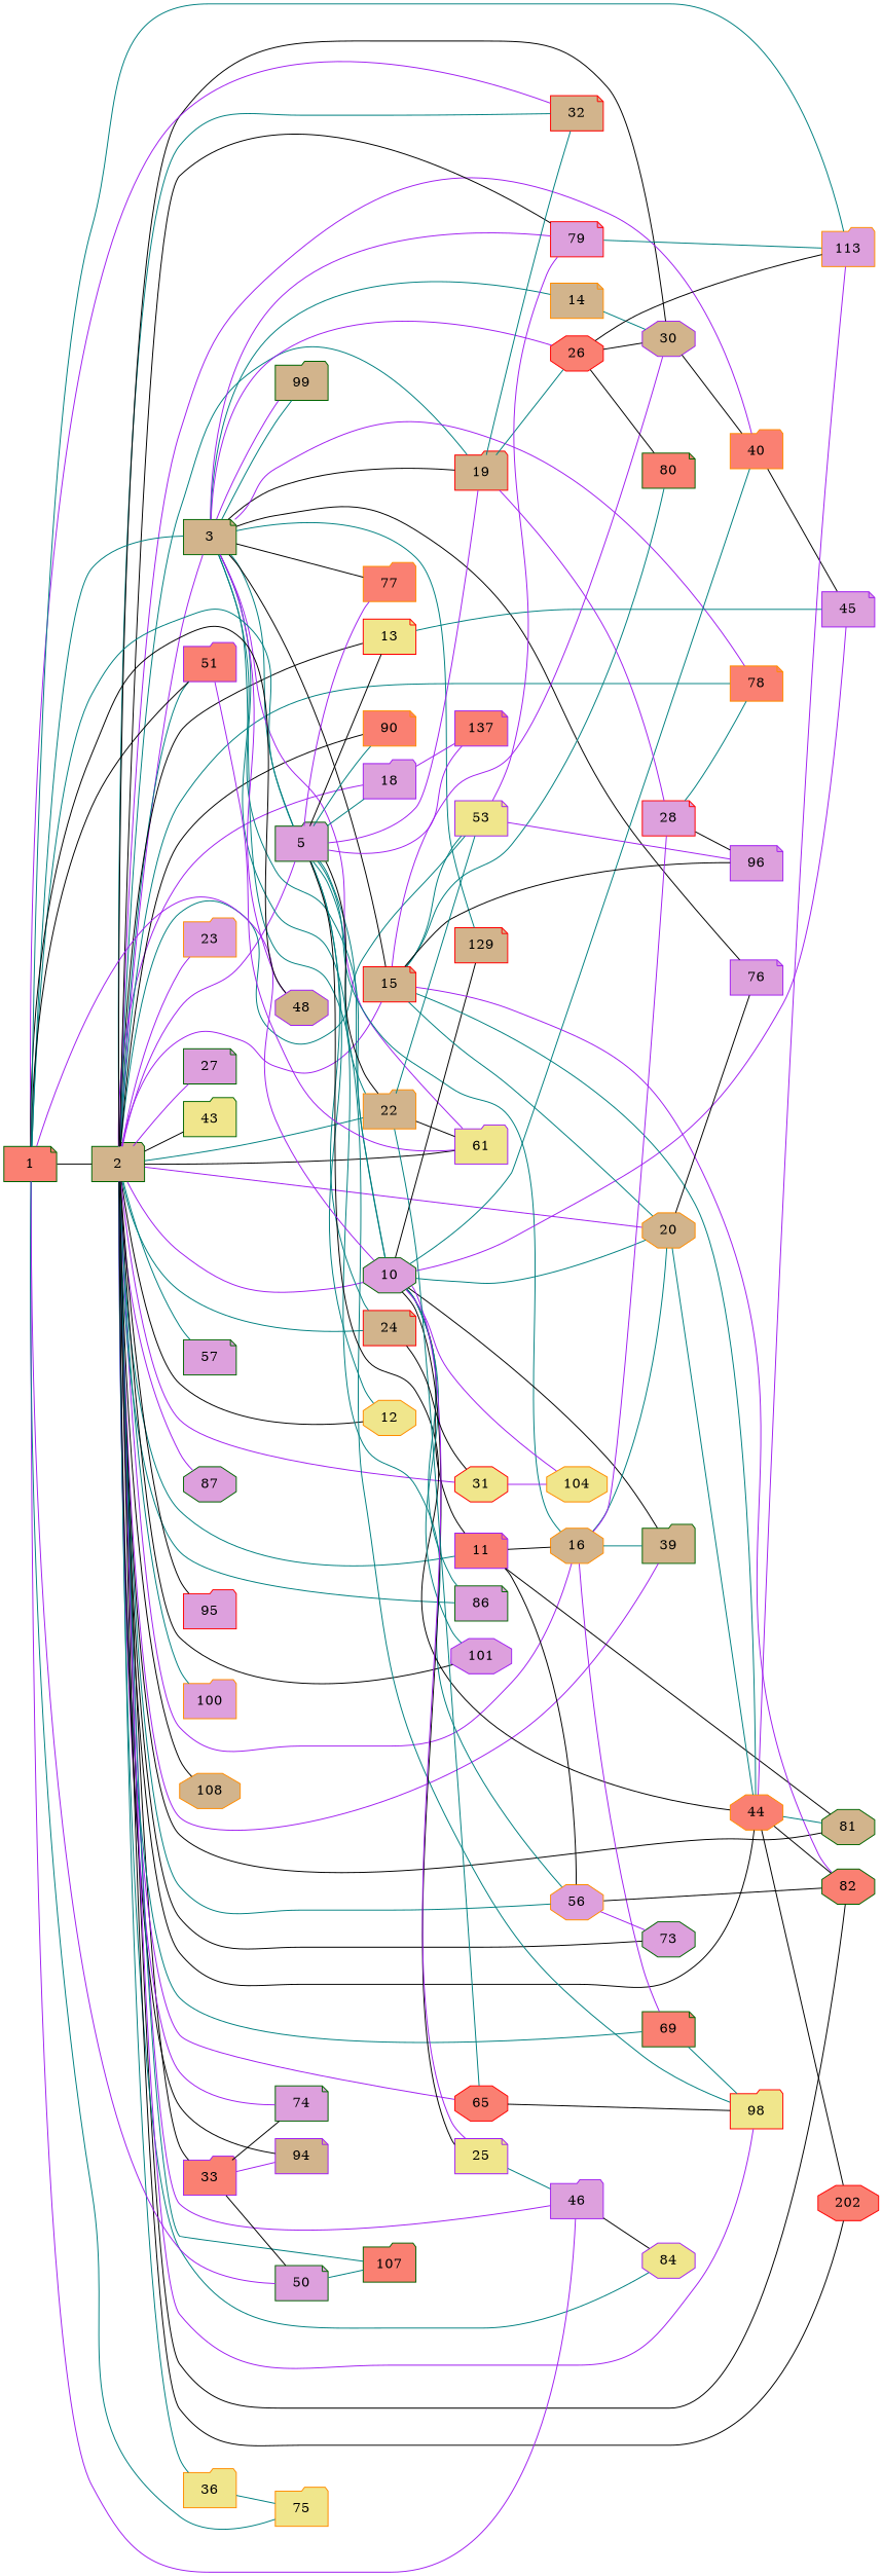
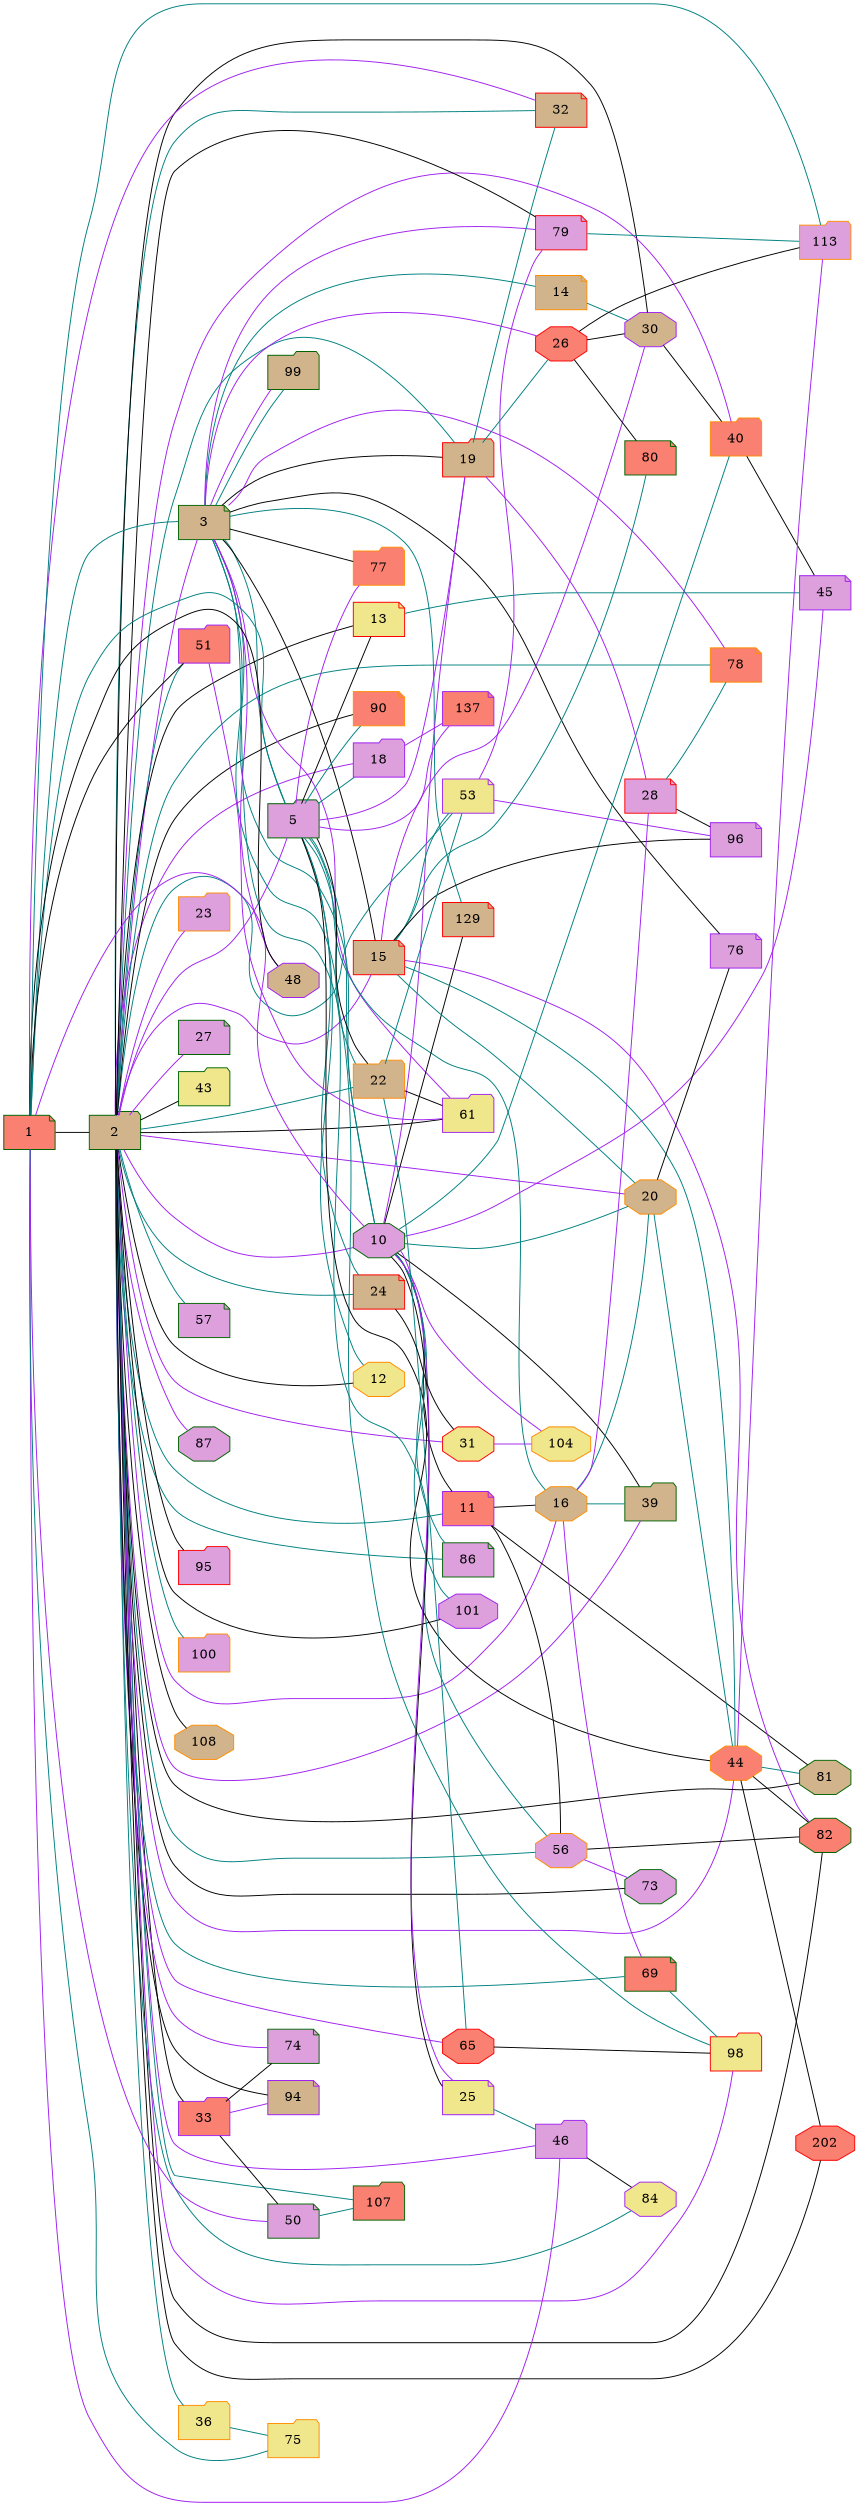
  graph {
    rankdir=LR
    node [color=darkgreen fillcolor=plum shape=note style=filled]
    edge [color=teal]
    2 [fillcolor=tan shape=folder super="+54+115+106+6+29+4"]
    3 [fillcolor=tan super="+7+21+34"]
    5 [shape=folder super="+110+83+92"]
    10 [shape=octagon super="+88+37"]
    32 [color=red fillcolor=tan super="+68"]
    46 [color=purple shape=folder super="+139"]
    51 [color=purple fillcolor=salmon shape=folder super="+93"]
    11 [color=purple fillcolor=salmon]
    12 [color=darkorange fillcolor=khaki shape=octagon]
    13 [color=red fillcolor=khaki super="+71+59+70"]
    15 [color=red fillcolor=tan super="+125+35"]
    16 [color=darkorange fillcolor=tan shape=octagon super="+17"]
    18 [color=purple shape=folder]
    19 [color=red fillcolor=tan shape=folder super="+111+105"]
    20 [color=darkorange fillcolor=tan shape=octagon super="+60+41"]
    22 [color=darkorange fillcolor=tan shape=folder]
    23 [color=darkorange shape=folder]
    24 [color=red fillcolor=tan]
    27
    30 [color=purple fillcolor=tan shape=octagon]
    31 [color=red fillcolor=khaki shape=octagon super="+52"]
    33 [color=purple fillcolor=salmon shape=folder]
    36 [color=darkorange fillcolor=khaki shape=folder super="+127"]
    39 [fillcolor=tan shape=folder super="+130"]
    40 [color=darkorange fillcolor=salmon shape=folder super="+67"]
    43 [fillcolor=khaki shape=folder super="+72"]
    44 [color=darkorange fillcolor=salmon shape=octagon super="+47+85"]
    53 [color=purple fillcolor=khaki]
    56 [color=darkorange shape=octagon super="+63"]
    57
    61 [color=purple fillcolor=khaki shape=folder super="+62"]
    65 [color=red fillcolor=salmon shape=octagon]
    69 [fillcolor=salmon]
    73 [shape=octagon]
    74
    78 [color=darkorange fillcolor=salmon super="+123"]
    79 [color=red super="+112"]
    81 [fillcolor=tan shape=octagon]
    82 [fillcolor=salmon shape=octagon super="+120+126"]
    84 [color=purple fillcolor=khaki shape=octagon]
    86
    87 [shape=octagon]
    90 [color=darkorange fillcolor=salmon]
    94 [color=purple fillcolor=tan]
    95 [color=red shape=folder super="+97"]
    98 [color=red fillcolor=khaki shape=folder super="+134+124"]
    100 [color=darkorange shape=folder]
    101 [color=purple shape=octagon]
    n49 [color=red fillcolor=salmon label=202 shape=octagon]
    107 [fillcolor=salmon shape=folder]
    108 [color=darkorange fillcolor=tan shape=octagon]
    1 [fillcolor=salmon]
    48 [color=purple fillcolor=tan shape=octagon]
    50
    75 [color=darkorange fillcolor=khaki shape=folder]
    113 [color=darkorange shape=folder super="+114"]
    14 [color=darkorange fillcolor=tan super="+64"]
    26 [color=red fillcolor=salmon shape=octagon super="+117"]
    76 [color=purple]
    77 [color=darkorange fillcolor=salmon shape=folder]
    99 [fillcolor=tan shape=folder]
    129 [color=red fillcolor=tan]
    137 [color=purple fillcolor=salmon]
    25 [color=purple fillcolor=khaki]
    45 [color=purple]
    104 [color=darkorange fillcolor=khaki shape=octagon]
    80 [fillcolor=salmon]
    96 [color=purple]
    28 [color=red]
    2 -- 3 [color=purple weight=13]
    2 -- 5 [color=purple weight=8]
    2 -- 10 [color=purple weight=7]
    2 -- 32
    2 -- 46 [color=purple weight=2]
    2 -- 51 [weight=2]
    2 -- 11
    2 -- 12 [color=black]
    2 -- 13 [color=black weight=3]
    2 -- 15 [color=purple weight=2]
    2 -- 16 [color=purple weight=2]
    2 -- 18 [color=purple]
    2 -- 19
    2 -- 20 [color=purple weight=2]
    2 -- 22 [weight=2]
    2 -- 23 [color=purple weight=2]
    2 -- 24
    2 -- 27 [color=purple weight=2]
    2 -- 30 [color=black weight=2]
    2 -- 31 [color=purple weight=2]
    2 -- 33 [color=black weight=2]
    2 -- 36 [weight=3]
    2 -- 39 [color=purple]
    2 -- 40 [color=purple]
    2 -- 43 [color=black weight=3]
-   2 -- 44 [color=black weight=3]
+   2 -- 44 [color=purple weight=3]
    2 -- 53 [weight=2]
    2 -- 56
    2 -- 57 [weight=2]
    2 -- 61 [color=black]
    2 -- 65 [color=purple]
    2 -- 69
    2 -- 73 [color=black]
    2 -- 74 [color=purple]
    2 -- 78
    2 -- 79 [color=black]
    2 -- 81 [color=black weight=2]
    2 -- 82 [color=black]
    2 -- 84
    2 -- 86
    2 -- 87 [color=purple]
    2 -- 90 [color=black]
    2 -- 94 [color=black]
    2 -- 95 [color=black weight=2]
    2 -- 98 [color=purple weight=2]
    2 -- 100 [weight=2]
    2 -- 101 [color=black]
    2 -- n49 [color=black]
    2 -- 107
    2 -- 108 [color=black]
    3 -- 5 [weight=2]
    3 -- 10 [weight=2]
    3 -- 15 [color=black weight=2]
    3 -- 19 [color=black]
    3 -- 56
    3 -- 61 [color=purple]
    3 -- 78 [color=purple]
    3 -- 79 [color=purple]
    3 -- 98
    3 -- 48 [color=purple]
    3 -- 14
    3 -- 26 [color=purple]
    3 -- 76 [color=black]
    3 -- 77 [color=black]
    3 -- 99
    3 -- 99 [color=purple]
    3 -- 129
    5 -- 10 [weight=2]
    5 -- 12
    5 -- 13 [color=black]
    5 -- 16 [weight=2]
    5 -- 18
    5 -- 19 [color=purple]
    5 -- 22
    5 -- 22 [color=black]
    5 -- 24
    5 -- 44 [color=black]
    5 -- 90
    5 -- 77 [color=purple]
    5 -- 137 [color=purple]
    10 -- 11 [color=black]
+   10 -- 19 [color=purple]
    10 -- 20
    10 -- 39 [color=black]
    10 -- 40
    10 -- 86
    10 -- 101
    10 -- 129 [color=black]
    10 -- 25 [color=black]
    10 -- 25 [color=purple]
    10 -- 45 [color=purple]
    10 -- 104 [color=purple]
    46 -- 84 [color=black]
    51 -- 61 [color=purple]
    11 -- 16 [color=black]
    11 -- 56 [color=black]
    11 -- 81 [color=black]
    13 -- 45
    15 -- 20
    15 -- 30 [color=purple]
    15 -- 44
    15 -- 53
    15 -- 82 [color=purple]
    15 -- 80
    15 -- 96 [color=black]
    16 -- 20
    16 -- 39
    16 -- 69 [color=purple]
    16 -- 28 [color=purple]
    18 -- 137 [color=purple]
    19 -- 32
    19 -- 26
    19 -- 28 [color=purple]
    20 -- 44
    20 -- 76 [color=black]
    22 -- 53
    22 -- 61 [color=black]
    22 -- 65
    24 -- 31 [color=black]
    30 -- 40 [color=black]
    31 -- 104 [color=purple]
    33 -- 74 [color=black]
    33 -- 94 [color=purple]
    33 -- 50 [color=black]
    36 -- 75
    40 -- 45 [color=black]
    44 -- 81
    44 -- 82 [color=black]
    44 -- n49 [color=black]
    44 -- 113 [color=purple]
    53 -- 79 [color=purple]
    53 -- 96 [color=purple]
    56 -- 73 [color=purple]
    56 -- 82 [color=black]
    65 -- 98 [color=black]
    69 -- 98
    79 -- 113
    1 -- 2 [color=black weight=6]
    1 -- 3 [weight=2]
    1 -- 5
    1 -- 10 [color=purple]
    1 -- 32 [color=purple]
    1 -- 46 [color=purple]
    1 -- 51 [color=black]
    1 -- 48 [color=black]
    1 -- 50 [color=purple]
    1 -- 75
    1 -- 113
    50 -- 107
    14 -- 30
    26 -- 30 [color=black]
    26 -- 113 [color=black]
    26 -- 80 [color=black]
    25 -- 46
    28 -- 78
    28 -- 96 [color=black]
  }
